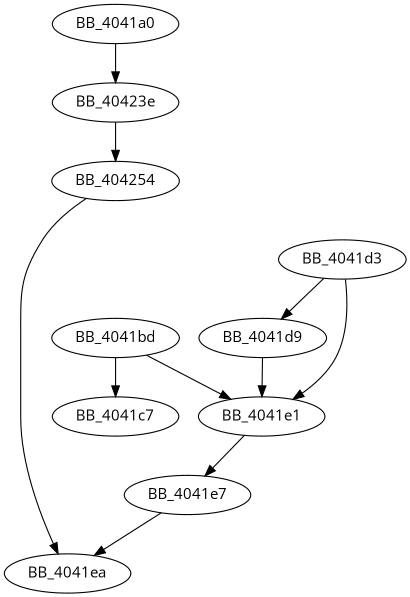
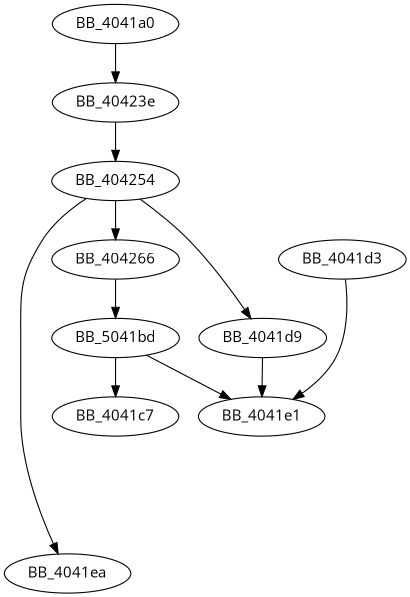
  digraph {
    fontname="Open Sans"
    node [fontname="Open Sans"]
    edge [fontname="Open Sans"]
    BB_4041a0
    BB_40423e
    BB_404254
    BB_4041ea
-   BB_4041bd
+   BB_404266
+   BB_4041bd [label=BB_5041bd]
    BB_4041c7
    BB_4041e1
-   BB_4041e7
    BB_4041d3
    BB_4041d9
    BB_4041a0 -> BB_40423e
    BB_40423e -> BB_404254
    BB_404254 -> BB_4041ea
+   BB_404254 -> BB_404266
+   BB_404266 -> BB_4041bd
    BB_4041bd -> BB_4041c7
    BB_4041bd -> BB_4041e1
-   BB_4041e1 -> BB_4041e7
-   BB_4041e7 -> BB_4041ea
    BB_4041d3 -> BB_4041e1
-   BB_4041d3 -> BB_4041d9
+   BB_404254 -> BB_4041d9
    BB_4041d9 -> BB_4041e1
  }
